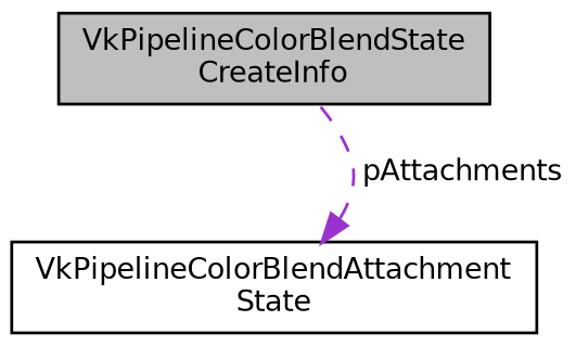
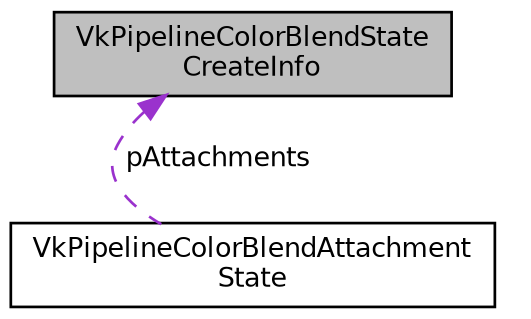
  digraph {
    node [color=black fontname=Helvetica fontsize=10 shape=record style=filled]
    n1 [fillcolor=grey75 fontcolor=black height=0.2 label="VkPipelineColorBlendState\lCreateInfo" width=0.4]
    n2 [fillcolor=white height=0.2 label="VkPipelineColorBlendAttachment\lState" width=0.4]
-   n2 -> n1 [color=darkorchid3 dir=back fontname=Helvetica fontsize=10 label=" pAttachments" labelfontname=Helvetica labelfontsize=10 style=dashed]
+   n1 -> n2 [color=darkorchid3 dir=back fontname=Helvetica fontsize=10 label=" pAttachments" labelfontname=Helvetica labelfontsize=10 style=dashed]
  }
